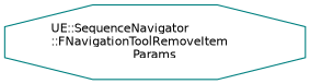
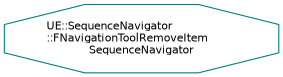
  digraph {
    rankdir=LR
-   n1 [color=teal fillcolor=white fontname=Helvetica fontsize=10 height=0.2 label="UE::SequenceNavigator\l::FNavigationToolRemoveItem\lParams" shape=octagon style=filled width=0.4]
+   n1 [color=teal fillcolor=white fontname=Helvetica fontsize=10 height=0.2 label="UE::SequenceNavigator\l::FNavigationToolRemoveItem\lSequenceNavigator" shape=octagon style=filled width=0.4]
  }
